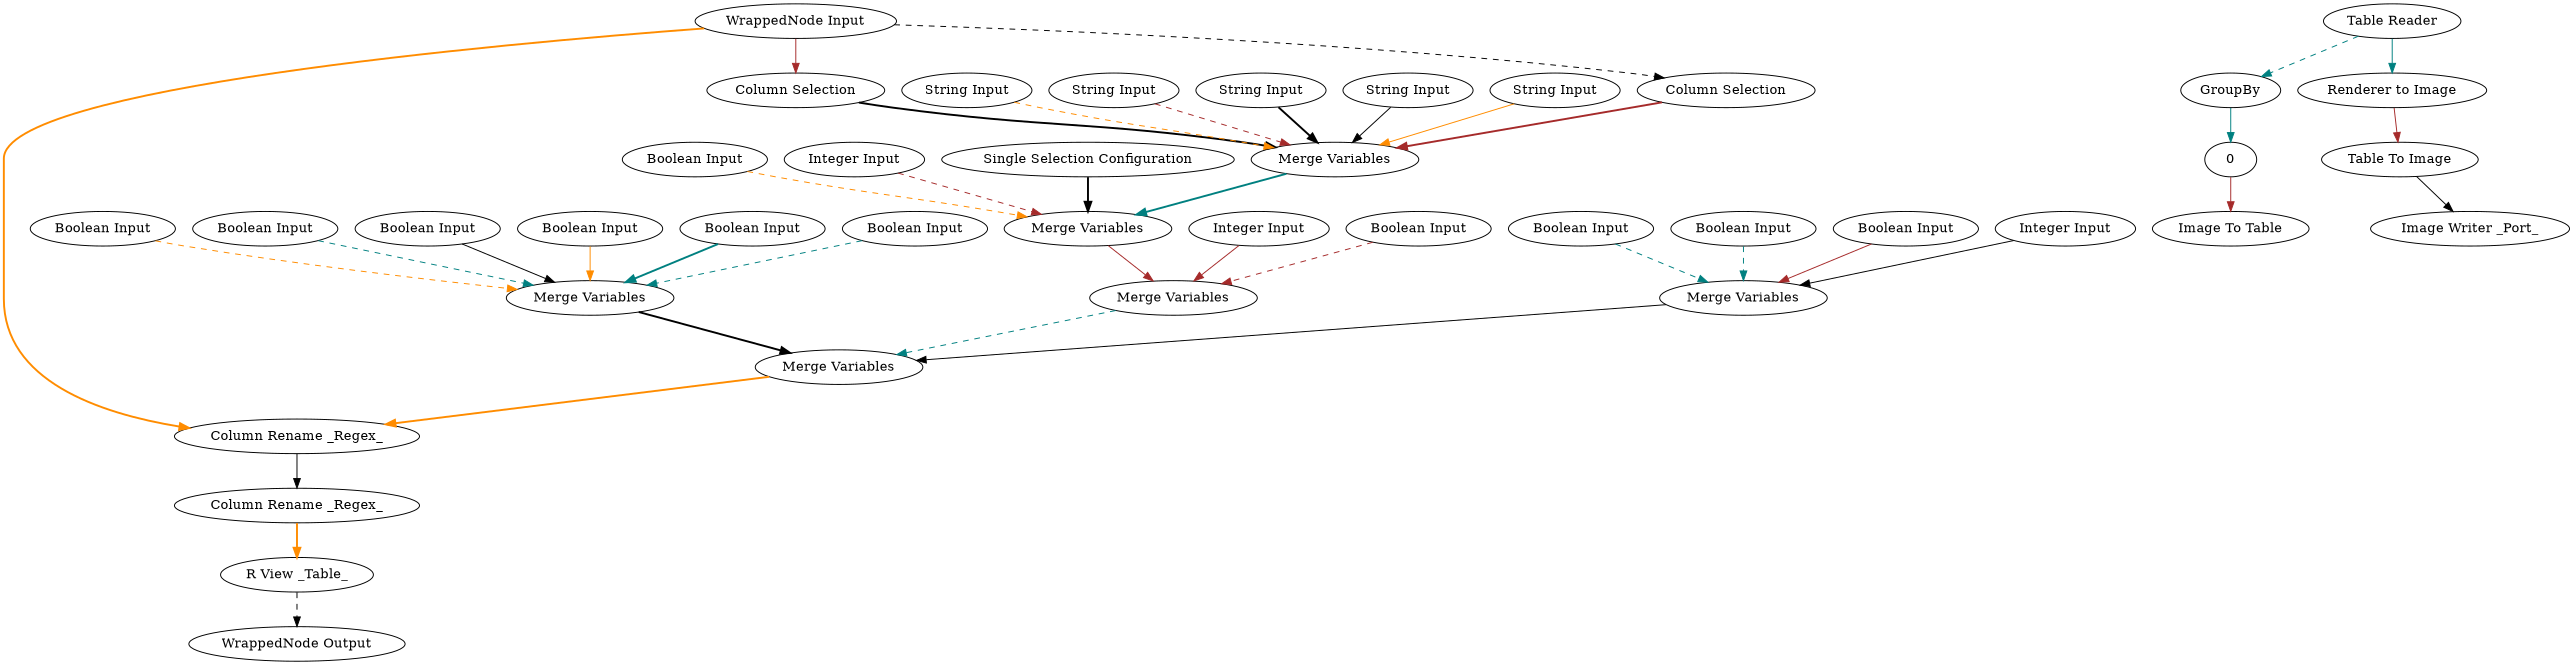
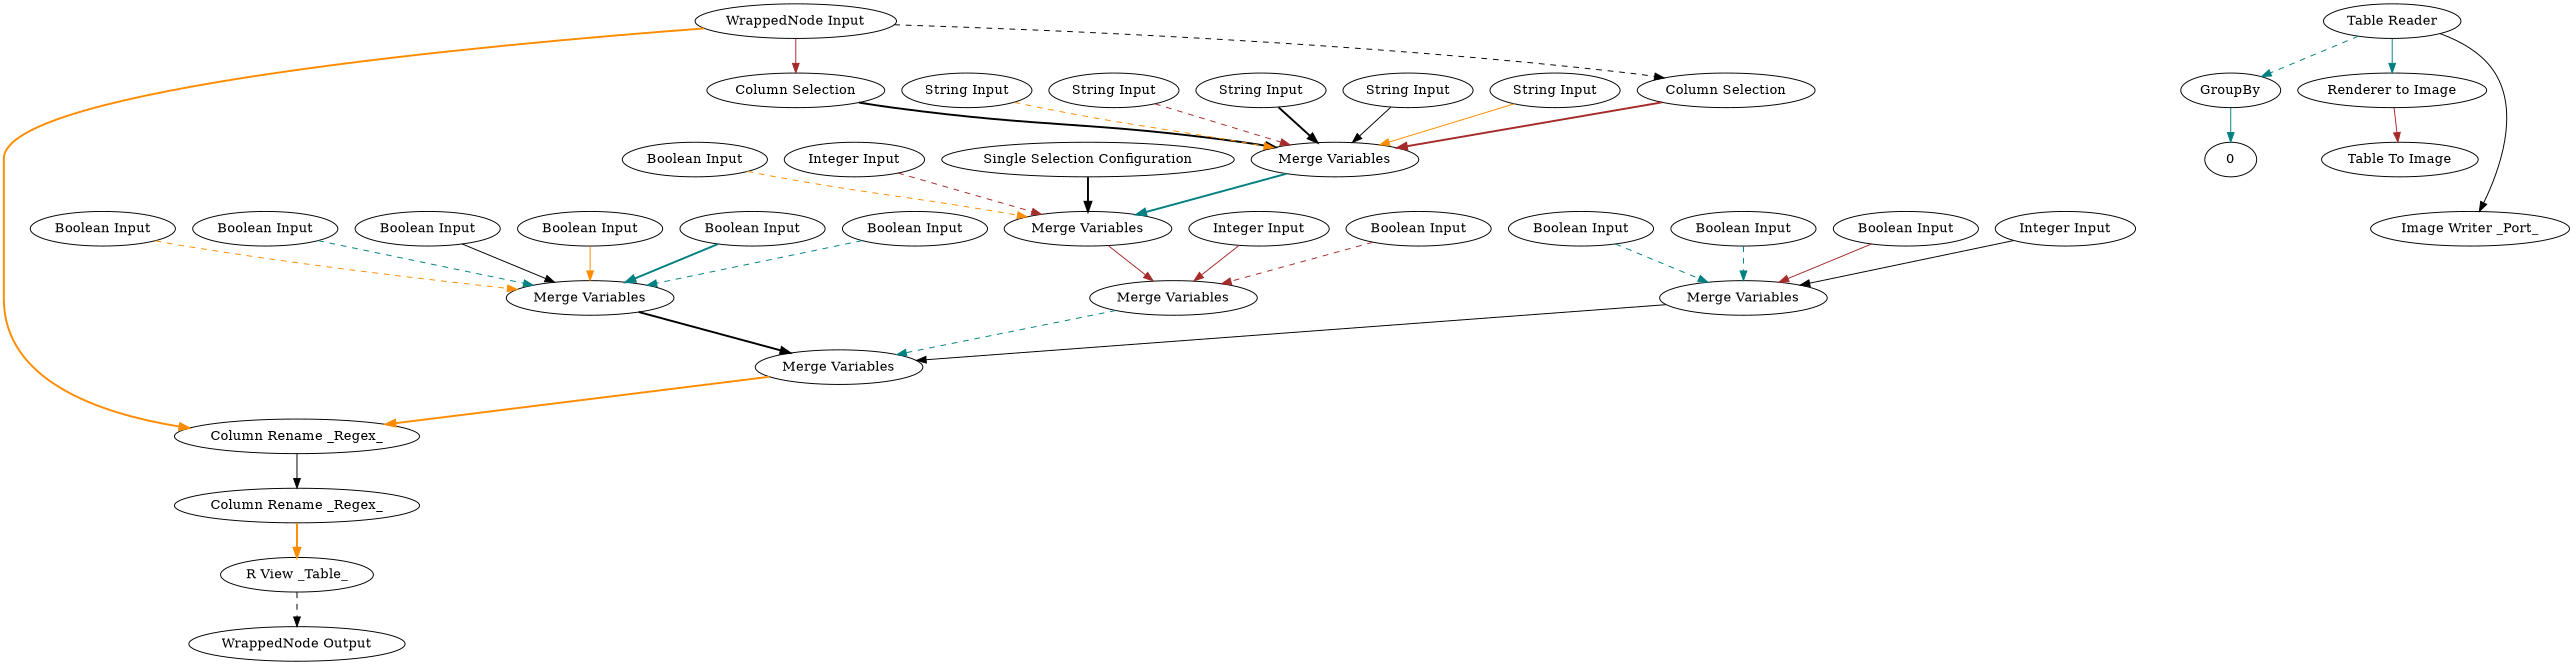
  digraph {
    fontname="DejaVu Serif"
    rankdir=TB
    node [fontname="DejaVu Serif"]
    edge [color=black fontname="DejaVu Serif" style=solid]
    n1 [label="WrappedNode Input"]
    n2 [label="Column Selection"]
    n3 [label="Column Selection"]
    n4 [label="Column Rename _Regex_"]
    n5 [label="Merge Variables"]
    n6 [label="Column Rename _Regex_"]
    n7 [label="Merge Variables"]
    n8 [label="String Input"]
    n9 [label="R View _Table_"]
    n10 [label="WrappedNode Output"]
    n11 [label="Boolean Input"]
    n12 [label="Merge Variables"]
    n13 [label="Integer Input"]
    n14 [label="Integer Input"]
    n15 [label="Merge Variables"]
    n16 [label="Boolean Input"]
    n17 [label="Boolean Input"]
    n18 [label="Merge Variables"]
    n19 [label="Boolean Input"]
    n20 [label="Boolean Input"]
    n21 [label="Boolean Input"]
    n22 [label="Merge Variables"]
    n23 [label="Boolean Input"]
    n24 [label="Boolean Input"]
    n25 [label="Integer Input"]
    n26 [label="String Input"]
    n27 [label="String Input"]
    n28 [label="Boolean Input"]
    n29 [label="String Input"]
    n30 [label="String Input"]
    n31 [label="Boolean Input"]
    n32 [label="Boolean Input"]
    n33 [label="Single Selection Configuration"]
    n34 [label=GroupBy]
    0
-   n36 [label="Image To Table"]
    n37 [label="Table Reader"]
    n38 [label="Renderer to Image"]
    n39 [label="Table To Image"]
    n40 [label="Image Writer _Port_"]
    n1 -> n2 [color=brown]
    n1 -> n3 [style=dashed]
    n1 -> n4 [color=darkorange style=bold]
    n2 -> n5 [style=bold]
    n3 -> n5 [color=brown style=bold]
    n4 -> n6
    n5 -> n7 [color=teal style=bold]
    n6 -> n9 [color=darkorange style=bold]
    n7 -> n12 [color=brown]
    n8 -> n5 [color=darkorange style=dashed]
    n9 -> n10 [style=dashed]
    n11 -> n7 [color=darkorange style=dashed]
    n12 -> n15 [color=teal style=dashed]
    n13 -> n7 [color=brown style=dashed]
    n14 -> n12 [color=brown]
    n15 -> n4 [color=darkorange style=bold]
    n16 -> n12 [color=brown style=dashed]
    n17 -> n18 [color=darkorange style=dashed]
    n18 -> n15 [style=bold]
    n19 -> n18 [color=teal style=dashed]
    n20 -> n18
    n21 -> n22 [color=teal style=dashed]
    n22 -> n15
    n23 -> n22 [color=teal style=dashed]
    n24 -> n22 [color=brown]
    n25 -> n22
    n26 -> n5 [color=brown style=dashed]
    n27 -> n5 [style=bold]
    n28 -> n18 [color=darkorange]
    n29 -> n5
    n30 -> n5 [color=darkorange]
    n31 -> n18 [color=teal style=bold]
    n32 -> n18 [color=teal style=dashed]
    n33 -> n7 [style=bold]
    n34 -> 0 [color=teal]
-   0 -> n36 [color=brown]
    n37 -> n34 [color=teal style=dashed]
    n37 -> n38 [color=teal]
    n38 -> n39 [color=brown]
-   n39 -> n40
+   n37 -> n40
  }
